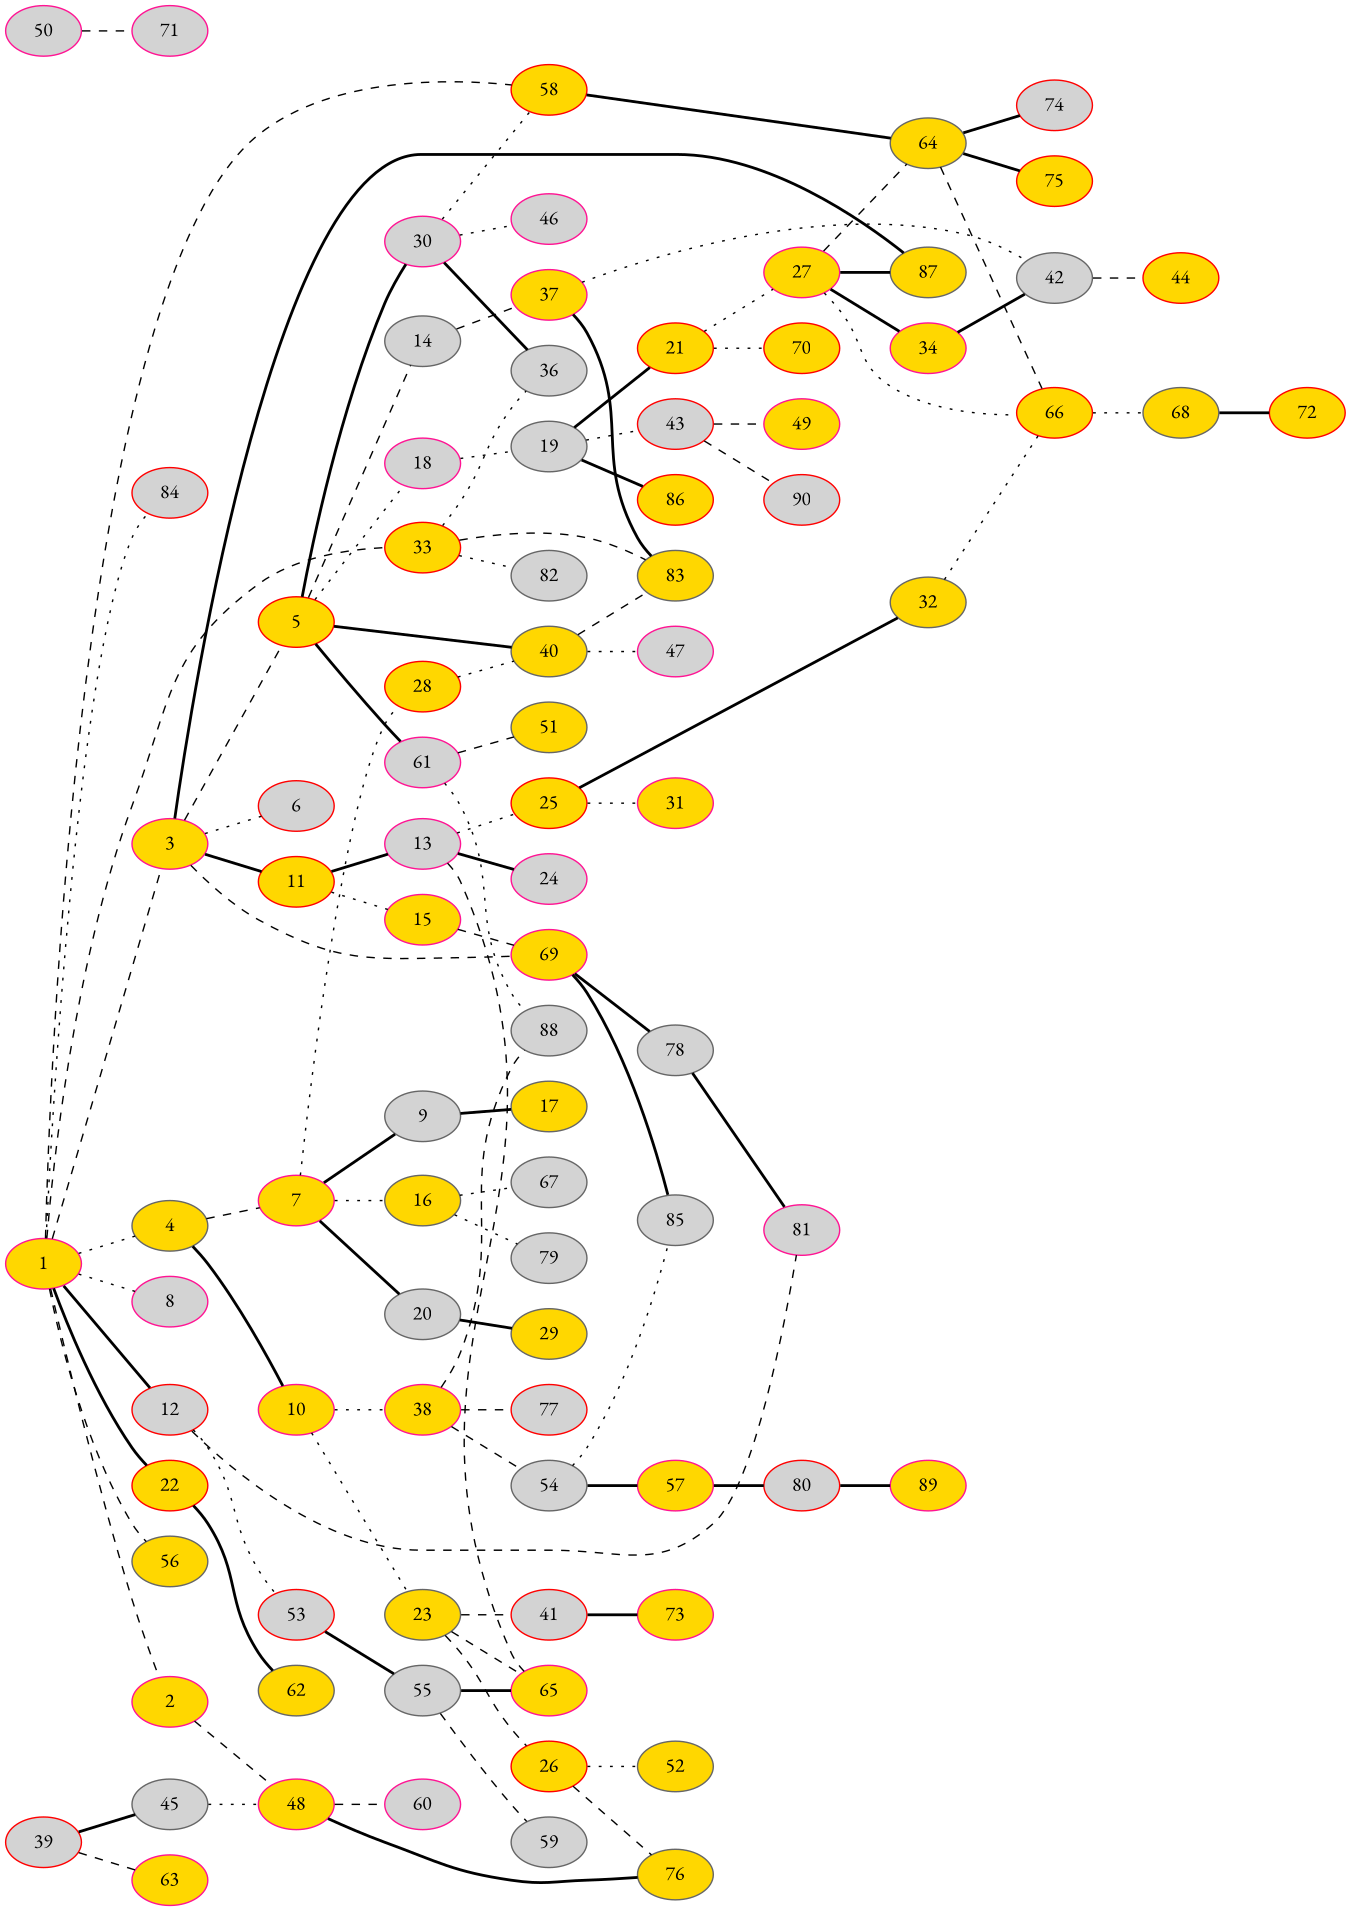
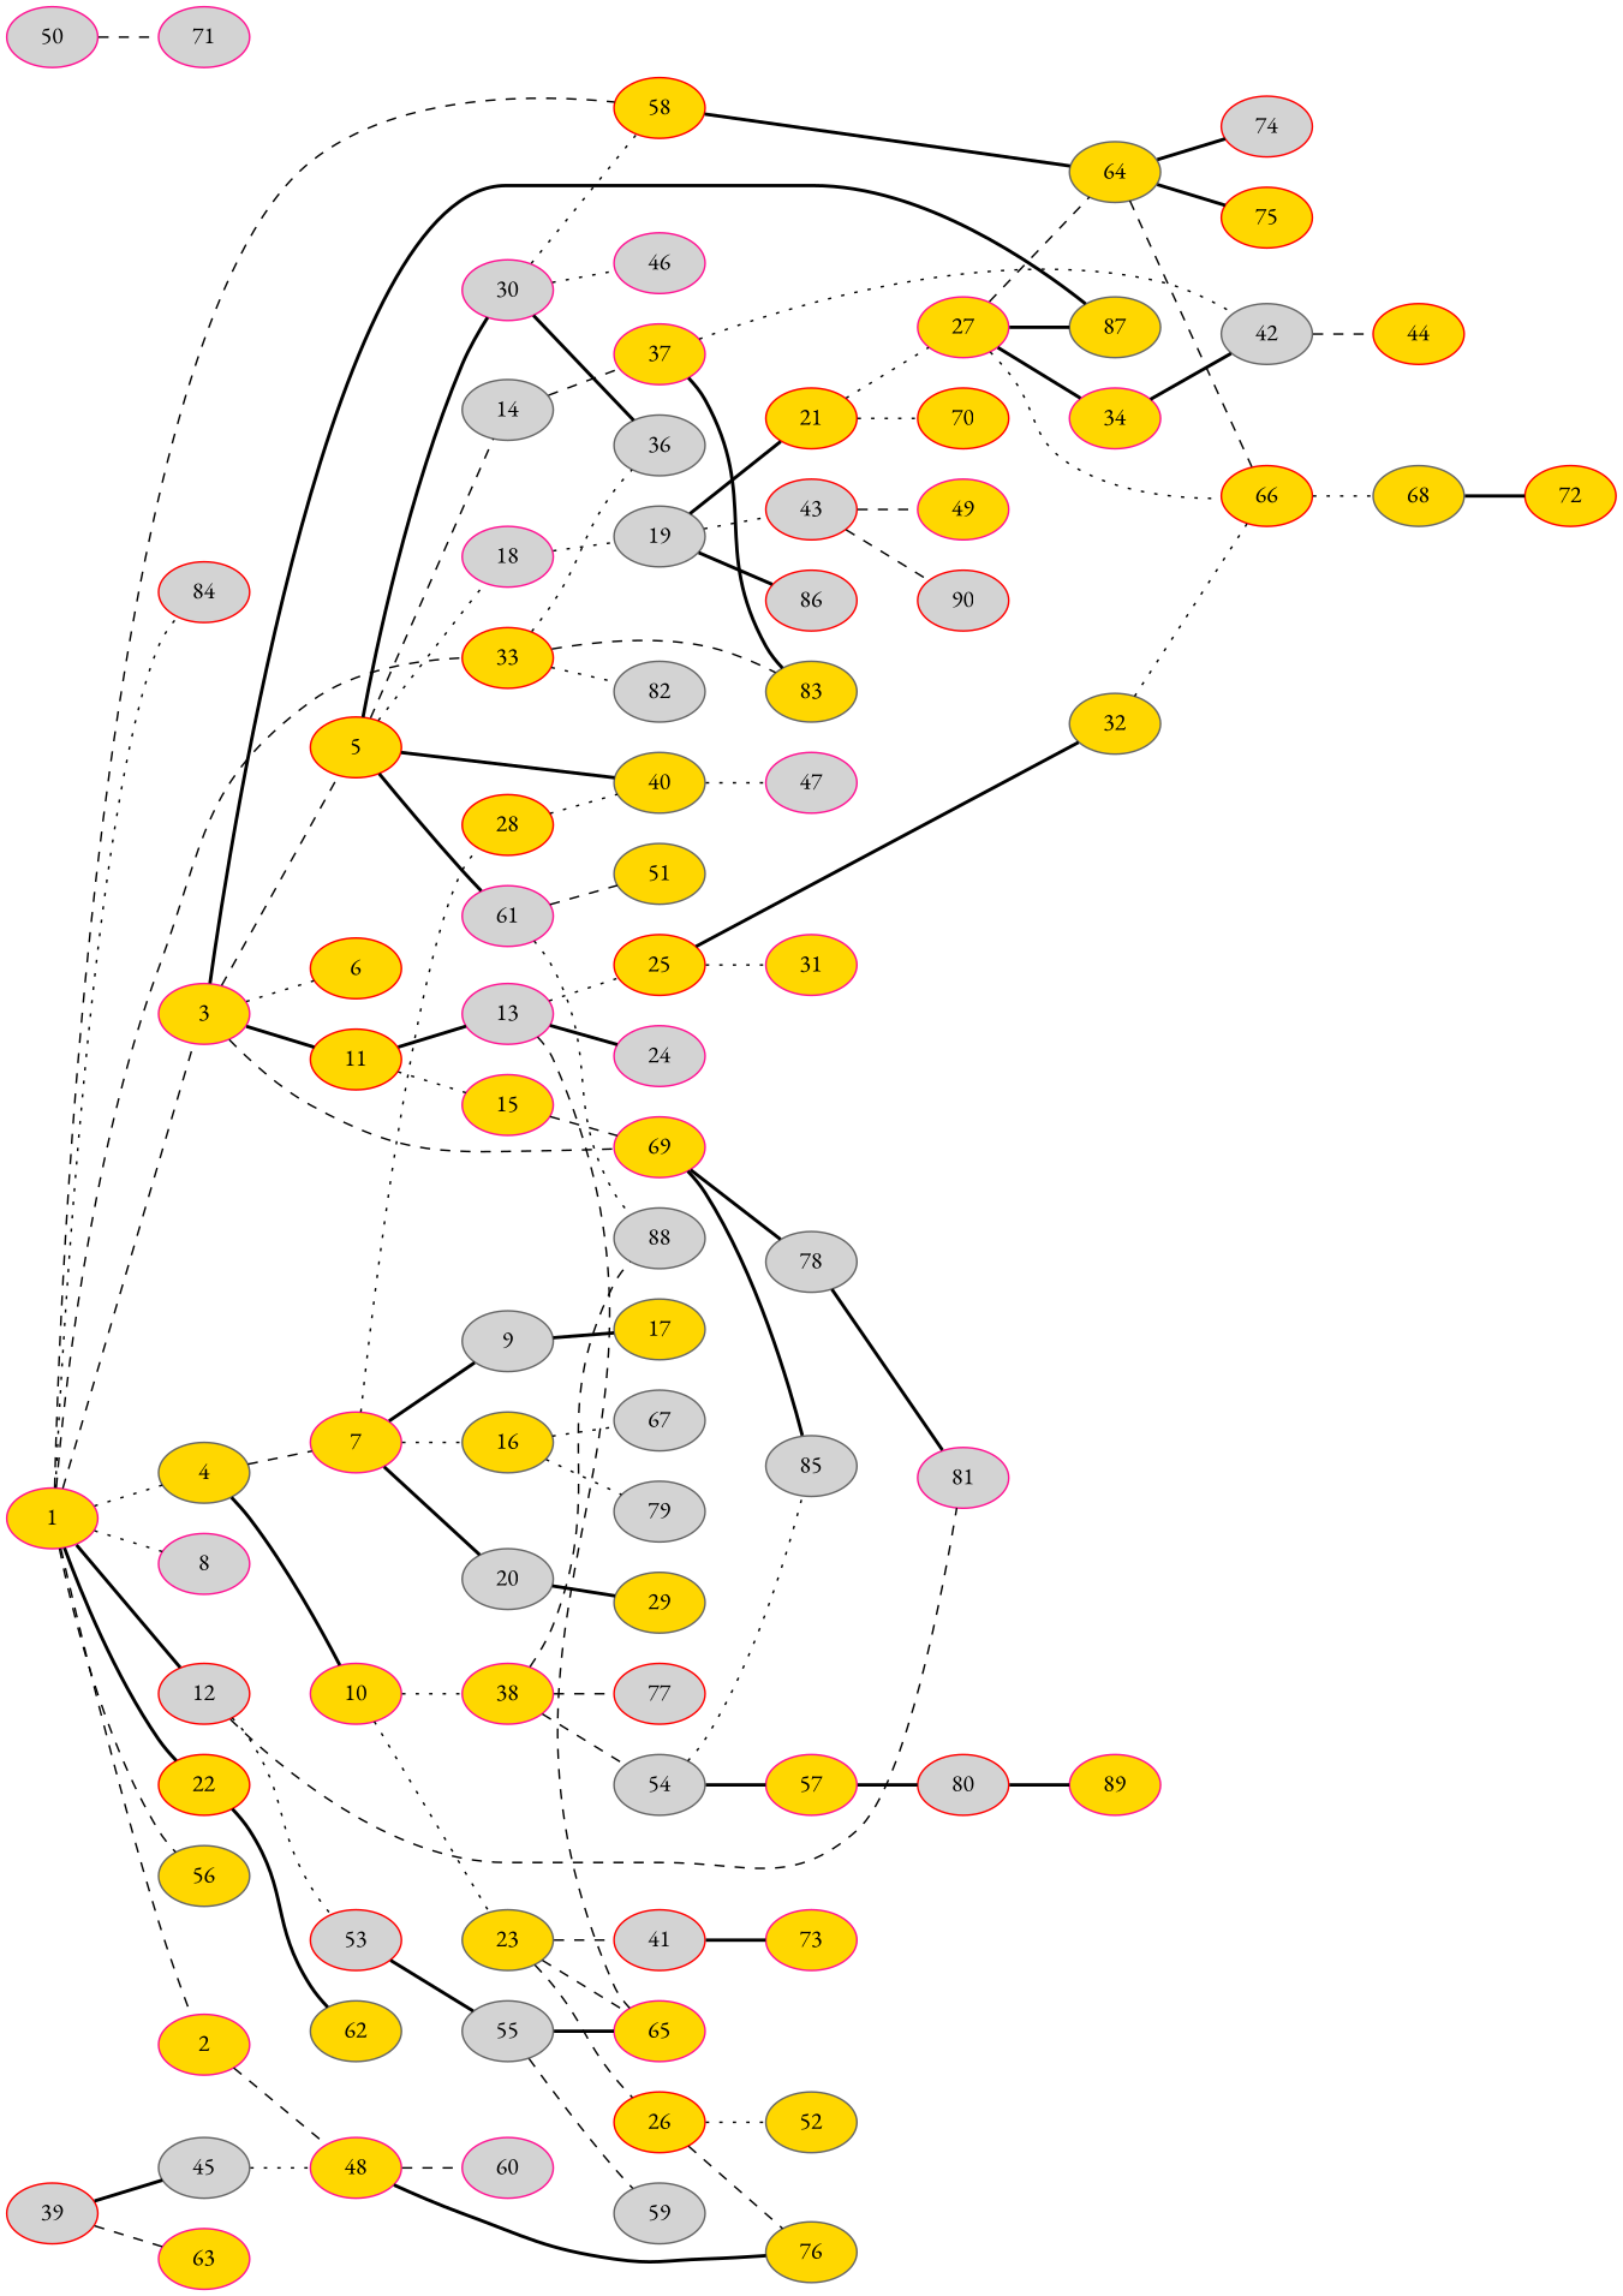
  graph {
    fontname="EB Garamond"
    rankdir=LR
    node [color=gray40 fillcolor=gold fontname="EB Garamond" style=filled]
    edge [fontname="EB Garamond" style=bold]
    1 [color=deeppink]
    2 [color=deeppink]
    3 [color=deeppink]
    4
    8 [color=deeppink fillcolor=lightgrey]
    12 [color=red fillcolor=lightgrey]
    22 [color=red]
    33 [color=red]
    56
    58 [color=red]
    84 [color=red fillcolor=lightgrey]
    48 [color=deeppink]
    5 [color=red]
-   6 [color=red fillcolor=lightgrey]
+   6 [color=red]
    11 [color=red]
    69 [color=deeppink]
    87
    7 [color=deeppink]
    10 [color=deeppink]
    53 [color=red fillcolor=lightgrey]
    81 [color=deeppink fillcolor=lightgrey]
    62
    36 [fillcolor=lightgrey]
    82 [fillcolor=lightgrey]
    83
    64
    76
    60 [color=deeppink fillcolor=lightgrey]
    14 [fillcolor=lightgrey]
    18 [color=deeppink fillcolor=lightgrey]
    30 [color=deeppink fillcolor=lightgrey]
    40
    61 [color=deeppink fillcolor=lightgrey]
    13 [color=deeppink fillcolor=lightgrey]
    15 [color=deeppink]
    85 [fillcolor=lightgrey]
    78 [fillcolor=lightgrey]
    9 [fillcolor=lightgrey]
    16
    20 [fillcolor=lightgrey]
    28 [color=red]
    23
    38 [color=deeppink]
    55 [fillcolor=lightgrey]
    39 [color=red fillcolor=lightgrey]
    45 [fillcolor=lightgrey]
    63 [color=deeppink]
    50 [color=deeppink fillcolor=lightgrey]
    71 [color=deeppink fillcolor=lightgrey]
    66 [color=red]
    74 [color=red fillcolor=lightgrey]
    75 [color=red]
    37 [color=deeppink]
    19 [fillcolor=lightgrey]
    46 [color=deeppink fillcolor=lightgrey]
    47 [color=deeppink fillcolor=lightgrey]
    88 [fillcolor=lightgrey]
    51
    65 [color=deeppink]
    24 [color=deeppink fillcolor=lightgrey]
    25 [color=red]
    17
    67 [fillcolor=lightgrey]
    79 [fillcolor=lightgrey]
    29
    26 [color=red]
    41 [color=red fillcolor=lightgrey]
    54 [fillcolor=lightgrey]
    77 [color=red fillcolor=lightgrey]
    42 [fillcolor=lightgrey]
    21 [color=red]
    43 [color=red fillcolor=lightgrey]
-   86 [color=red]
+   86 [color=red fillcolor=lightgrey]
    52
    73 [color=deeppink]
    57 [color=deeppink]
    31 [color=deeppink]
    32
    59 [fillcolor=lightgrey]
    44 [color=red]
    27 [color=deeppink]
    70 [color=red]
    49 [color=deeppink]
    90 [color=red fillcolor=lightgrey]
    34 [color=deeppink]
    68
    72 [color=red]
    80 [color=red fillcolor=lightgrey]
    89 [color=deeppink]
    1 -- 2 [style=dashed]
    1 -- 3 [style=dashed]
    1 -- 4 [style=dotted]
    1 -- 8 [style=dotted]
    1 -- 12
    1 -- 22
    1 -- 33 [style=dashed]
    1 -- 56 [style=dashed]
    1 -- 58 [style=dashed]
    1 -- 84 [style=dotted]
    2 -- 48 [style=dashed]
    3 -- 5 [style=dashed]
    3 -- 6 [style=dotted]
    3 -- 11
    3 -- 69 [style=dashed]
    3 -- 87
    4 -- 7 [style=dashed]
    4 -- 10
    12 -- 53 [style=dotted]
    12 -- 81 [style=dashed]
    22 -- 62
    33 -- 36 [style=dotted]
    33 -- 82 [style=dotted]
    33 -- 83 [style=dashed]
    58 -- 64
    48 -- 76
    48 -- 60 [style=dashed]
    5 -- 14 [style=dashed]
    5 -- 18 [style=dotted]
    5 -- 30
    5 -- 40
    5 -- 61
    11 -- 13
    11 -- 15 [style=dotted]
    69 -- 85
    69 -- 78
    7 -- 9
    7 -- 16 [style=dotted]
    7 -- 20
    7 -- 28 [style=dotted]
    10 -- 23 [style=dotted]
    10 -- 38 [style=dotted]
    53 -- 55
    64 -- 66 [style=dashed]
    64 -- 74
    64 -- 75
    14 -- 37 [style=dashed]
    18 -- 19 [style=dotted]
    30 -- 58 [style=dotted]
    30 -- 36
    30 -- 46 [style=dotted]
-   40 -- 83 [style=dashed]
    40 -- 47 [style=dotted]
    61 -- 88 [style=dotted]
    61 -- 51 [style=dashed]
    13 -- 65 [style=dashed]
    13 -- 24
    13 -- 25 [style=dotted]
    15 -- 69 [style=dashed]
    78 -- 81
    9 -- 17
    16 -- 67 [style=dotted]
    16 -- 79 [style=dotted]
    20 -- 29
    28 -- 40 [style=dotted]
    23 -- 65 [style=dashed]
    23 -- 26 [style=dashed]
    23 -- 41 [style=dashed]
    38 -- 88 [style=dashed]
    38 -- 54 [style=dashed]
    38 -- 77 [style=dashed]
    55 -- 65
    55 -- 59 [style=dashed]
    39 -- 45
    39 -- 63 [style=dashed]
    45 -- 48 [style=dotted]
    50 -- 71 [style=dashed]
    66 -- 68 [style=dotted]
    37 -- 83
    37 -- 42 [style=dotted]
    19 -- 21
    19 -- 43 [style=dotted]
    19 -- 86
    25 -- 31 [style=dotted]
    25 -- 32
    26 -- 76 [style=dashed]
    26 -- 52 [style=dotted]
    41 -- 73
    54 -- 85 [style=dotted]
    54 -- 57
    42 -- 44 [style=dashed]
    21 -- 27 [style=dotted]
    21 -- 70 [style=dotted]
    43 -- 49 [style=dashed]
    43 -- 90 [style=dashed]
    57 -- 80
    32 -- 66 [style=dotted]
    27 -- 87
    27 -- 64 [style=dashed]
    27 -- 66 [style=dotted]
    27 -- 34
    34 -- 42
    68 -- 72
    80 -- 89
  }
